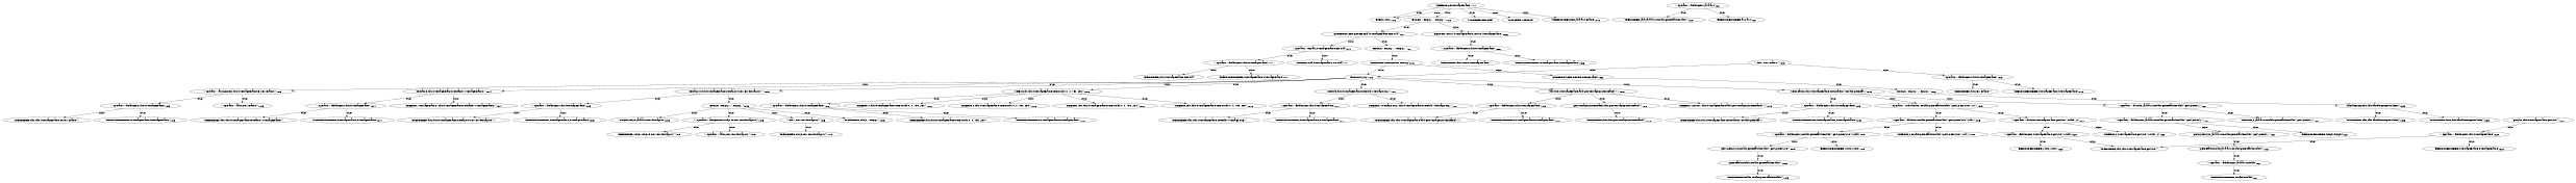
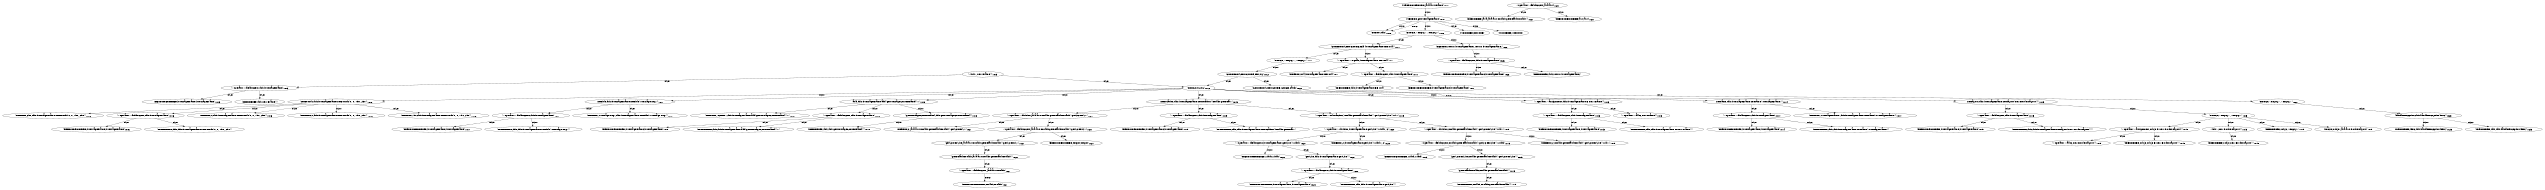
  digraph {
    n1 [label=<(METHOD,getMessageFrame)<SUB>1010</SUB>>]
    n2 [label=<(PARAM,this)<SUB>1010</SUB>>]
    n3 [label=<(BLOCK,&lt;empty&gt;,&lt;empty&gt;)<SUB>1010</SUB>>]
    n4 [label=<(MODIFIER,PRIVATE)>]
    n5 [label=<(MODIFIER,VIRTUAL)>]
    n6 [label=<(METHOD_RETURN,java.awt.Frame)<SUB>1010</SUB>>]
    n7 [label=<(CONTROL_STRUCTURE,IF,if (iMessageFrame == null))<SUB>1011</SUB>>]
    n8 [label=<(RETURN,return iMessageFrame;,return iMessageFrame;)<SUB>1026</SUB>>]
    n9 [label=<(&lt;operator&gt;.equals,iMessageFrame == null)<SUB>1011</SUB>>]
    n10 [label=<(BLOCK,&lt;empty&gt;,&lt;empty&gt;)<SUB>1011</SUB>>]
    n11 [label=<(&lt;operator&gt;.fieldAccess,this.iMessageFrame)<SUB>1026</SUB>>]
    n12 [label=<(&lt;operator&gt;.fieldAccess,this.iMessageFrame)<SUB>1011</SUB>>]
    n13 [label=<(LITERAL,null,iMessageFrame == null)<SUB>1011</SUB>>]
    n14 [label=<(CONTROL_STRUCTURE,TRY,try)<SUB>1012</SUB>>]
    n15 [label=<(IDENTIFIER,this,iMessageFrame == null)>]
    n16 [label=<(FIELD_IDENTIFIER,iMessageFrame,iMessageFrame)<SUB>1011</SUB>>]
    n17 [label=<(BLOCK,try,try)<SUB>1012</SUB>>]
    n18 [label=<(CONTROL_STRUCTURE,CATCH,catch)<SUB>1022</SUB>>]
    n19 [label=<(&lt;operator&gt;.assignment,this.iMessageFrame = new Frame())<SUB>1013</SUB>>]
    n20 [label=<(setName,this.iMessageFrame.setName(&quot;MessageFrame&quot;))<SUB>1014</SUB>>]
    n21 [label=<(setLayout,this.iMessageFrame.setLayout(new BorderLayout()))<SUB>1015</SUB>>]
    n22 [label=<(setBounds,this.iMessageFrame.setBounds(0, 0, 750, 250))<SUB>1016</SUB>>]
    n23 [label=<(setTitle,this.iMessageFrame.setTitle(&quot;Message Log&quot;))<SUB>1017</SUB>>]
    n24 [label=<(add,this.iMessageFrame.add(getMessageContentPanel()...)<SUB>1018</SUB>>]
    n25 [label=<(setLocation,this.iMessageFrame.setLocation((Toolkit.getDefa...)<SUB>1019</SUB>>]
    n26 [label=<(BLOCK,&lt;empty&gt;,&lt;empty&gt;)<SUB>1022</SUB>>]
    n27 [label=<(&lt;operator&gt;.fieldAccess,this.iMessageFrame)<SUB>1013</SUB>>]
    n28 [label=<(&lt;operator&gt;.alloc,new Frame())<SUB>1013</SUB>>]
    n29 [label=<(&lt;init&gt;,new Frame())<SUB>1013</SUB>>]
    n30 [label=<(&lt;operator&gt;.fieldAccess,this.iMessageFrame)<SUB>1013</SUB>>]
    n31 [label=<(&lt;operator&gt;.fieldAccess,this.iMessageFrame)<SUB>1014</SUB>>]
    n32 [label=<(LITERAL,&quot;MessageFrame&quot;,this.iMessageFrame.setName(&quot;MessageFrame&quot;))<SUB>1014</SUB>>]
    n33 [label=<(&lt;operator&gt;.fieldAccess,this.iMessageFrame)<SUB>1015</SUB>>]
    n34 [label=<(BLOCK,&lt;empty&gt;,&lt;empty&gt;)<SUB>1015</SUB>>]
    n35 [label=<(&lt;operator&gt;.fieldAccess,this.iMessageFrame)<SUB>1016</SUB>>]
    n36 [label=<(LITERAL,0,this.iMessageFrame.setBounds(0, 0, 750, 250))<SUB>1016</SUB>>]
    n37 [label=<(LITERAL,0,this.iMessageFrame.setBounds(0, 0, 750, 250))<SUB>1016</SUB>>]
    n38 [label=<(LITERAL,750,this.iMessageFrame.setBounds(0, 0, 750, 250))<SUB>1016</SUB>>]
    n39 [label=<(LITERAL,250,this.iMessageFrame.setBounds(0, 0, 750, 250))<SUB>1016</SUB>>]
    n40 [label=<(&lt;operator&gt;.fieldAccess,this.iMessageFrame)<SUB>1017</SUB>>]
    n41 [label=<(LITERAL,&quot;Message Log&quot;,this.iMessageFrame.setTitle(&quot;Message Log&quot;))<SUB>1017</SUB>>]
    n42 [label=<(&lt;operator&gt;.fieldAccess,this.iMessageFrame)<SUB>1018</SUB>>]
    n43 [label=<(getMessageContentPanel,this.getMessageContentPanel())<SUB>1018</SUB>>]
    n44 [label=<(LITERAL,&quot;Center&quot;,this.iMessageFrame.add(getMessageContentPanel()...)<SUB>1018</SUB>>]
    n45 [label=<(&lt;operator&gt;.fieldAccess,this.iMessageFrame)<SUB>1019</SUB>>]
    n46 [label=<(&lt;operator&gt;.subtraction,(Toolkit.getDefaultToolkit().getScreenSize().wi...)<SUB>1019</SUB>>]
    n47 [label=<(&lt;operator&gt;.division,java.awt.Toolkit.getDefaultToolkit().getScreenS...)<SUB>1021</SUB>>]
    n48 [label=<(IDENTIFIER,this,this.iMessageFrame = new Frame())>]
    n49 [label=<(FIELD_IDENTIFIER,iMessageFrame,iMessageFrame)<SUB>1013</SUB>>]
    n50 [label=<(IDENTIFIER,this,new Frame())>]
    n51 [label=<(FIELD_IDENTIFIER,iMessageFrame,iMessageFrame)<SUB>1013</SUB>>]
    n52 [label=<(IDENTIFIER,this,this.iMessageFrame.setName(&quot;MessageFrame&quot;))>]
    n53 [label=<(FIELD_IDENTIFIER,iMessageFrame,iMessageFrame)<SUB>1014</SUB>>]
    n54 [label=<(IDENTIFIER,this,this.iMessageFrame.setLayout(new BorderLayout()))>]
    n55 [label=<(FIELD_IDENTIFIER,iMessageFrame,iMessageFrame)<SUB>1015</SUB>>]
    n56 [label=<(LOCAL,$obj8: java.awt.BorderLayout)<SUB>1015</SUB>>]
    n57 [label=<(&lt;operator&gt;.assignment,$obj8 = new BorderLayout())<SUB>1015</SUB>>]
    n58 [label=<(&lt;init&gt;,new BorderLayout())<SUB>1015</SUB>>]
    n59 [label=<(IDENTIFIER,$obj8,&lt;empty&gt;)<SUB>1015</SUB>>]
    n60 [label=<(IDENTIFIER,$obj8,$obj8 = new BorderLayout())<SUB>1015</SUB>>]
    n61 [label=<(&lt;operator&gt;.alloc,new BorderLayout())<SUB>1015</SUB>>]
    n62 [label=<(IDENTIFIER,$obj8,new BorderLayout())<SUB>1015</SUB>>]
    n63 [label=<(IDENTIFIER,this,this.iMessageFrame.setBounds(0, 0, 750, 250))>]
    n64 [label=<(FIELD_IDENTIFIER,iMessageFrame,iMessageFrame)<SUB>1016</SUB>>]
    n65 [label=<(IDENTIFIER,this,this.iMessageFrame.setTitle(&quot;Message Log&quot;))>]
    n66 [label=<(FIELD_IDENTIFIER,iMessageFrame,iMessageFrame)<SUB>1017</SUB>>]
    n67 [label=<(IDENTIFIER,this,this.iMessageFrame.add(getMessageContentPanel()...)>]
    n68 [label=<(FIELD_IDENTIFIER,iMessageFrame,iMessageFrame)<SUB>1018</SUB>>]
    n69 [label=<(IDENTIFIER,this,this.getMessageContentPanel())<SUB>1018</SUB>>]
    n70 [label=<(IDENTIFIER,this,this.iMessageFrame.setLocation((Toolkit.getDefa...)>]
    n71 [label=<(FIELD_IDENTIFIER,iMessageFrame,iMessageFrame)<SUB>1019</SUB>>]
    n72 [label=<(&lt;operator&gt;.division,Toolkit.getDefaultToolkit().getScreenSize().wid...)<SUB>1019</SUB>>]
    n73 [label=<(&lt;operator&gt;.division,iMessageFrame.getSize().width / 2)<SUB>1020</SUB>>]
    n74 [label=<(&lt;operator&gt;.fieldAccess,java.awt.Toolkit.getDefaultToolkit().getScreenS...)<SUB>1021</SUB>>]
    n75 [label=<(LITERAL,2,java.awt.Toolkit.getDefaultToolkit().getScreenS...)<SUB>1021</SUB>>]
    n76 [label=<(&lt;operator&gt;.fieldAccess,Toolkit.getDefaultToolkit().getScreenSize().width)<SUB>1019</SUB>>]
    n77 [label=<(LITERAL,2,Toolkit.getDefaultToolkit().getScreenSize().wid...)<SUB>1019</SUB>>]
    n78 [label=<(&lt;operator&gt;.fieldAccess,iMessageFrame.getSize().width)<SUB>1020</SUB>>]
    n79 [label=<(LITERAL,2,iMessageFrame.getSize().width / 2)<SUB>1020</SUB>>]
    n80 [label=<(getScreenSize,Toolkit.getDefaultToolkit().getScreenSize())<SUB>8019</SUB>>]
    n81 [label=<(FIELD_IDENTIFIER,width,width)<SUB>1019</SUB>>]
    n82 [label=<(getDefaultToolkit,Toolkit.getDefaultToolkit())<SUB>1019</SUB>>]
    n83 [label=<(IDENTIFIER,Toolkit,Toolkit.getDefaultToolkit())<SUB>1019</SUB>>]
    n84 [label=<(getSize,this.iMessageFrame.getSize())<SUB>1020</SUB>>]
    n85 [label=<(FIELD_IDENTIFIER,width,width)<SUB>1020</SUB>>]
    n86 [label=<(&lt;operator&gt;.fieldAccess,this.iMessageFrame)<SUB>1020</SUB>>]
    n87 [label=<(IDENTIFIER,this,this.iMessageFrame.getSize())>]
    n88 [label=<(FIELD_IDENTIFIER,iMessageFrame,iMessageFrame)<SUB>1020</SUB>>]
    n89 [label=<(getScreenSize,java.awt.Toolkit.getDefaultToolkit().getScreenS...)<SUB>1021</SUB>>]
    n90 [label=<(FIELD_IDENTIFIER,height,height)<SUB>1021</SUB>>]
    n91 [label=<(getDefaultToolkit,java.awt.Toolkit.getDefaultToolkit())<SUB>1021</SUB>>]
    n92 [label=<(&lt;operator&gt;.fieldAccess,java.awt.Toolkit)<SUB>1021</SUB>>]
    n93 [label=<(FIELD_IDENTIFIER,Toolkit,Toolkit)<SUB>1021</SUB>>]
    n94 [label=<(&lt;operator&gt;.fieldAccess,java.awt)<SUB>1021</SUB>>]
    n95 [label=<(IDENTIFIER,java,java.awt.Toolkit.getDefaultToolkit())<SUB>1021</SUB>>]
    n96 [label=<(FIELD_IDENTIFIER,awt,awt)<SUB>1021</SUB>>]
    n97 [label=<(handleException,this.handleException(iExc))<SUB>1023</SUB>>]
    n98 [label=<(IDENTIFIER,this,this.handleException(iExc))<SUB>1023</SUB>>]
    n99 [label=<(IDENTIFIER,iExc,this.handleException(iExc))<SUB>1023</SUB>>]
    n100 [label=<(IDENTIFIER,this,return iMessageFrame;)>]
    n101 [label=<(FIELD_IDENTIFIER,iMessageFrame,iMessageFrame)<SUB>1026</SUB>>]
    n1 -> n2 [label="AST: "]
    n1 -> n2 [label="DDG: "]
    n1 -> n3 [label="AST: "]
    n1 -> n4 [label="AST: "]
-   n1 -> n5 [label="DDG: "]
-   n1 -> n6 [label="AST: "]
+   n1 -> n5 [label="AST: "]
+   n6 -> n1 [label="AST: "]
    n3 -> n7 [label="AST: "]
    n3 -> n8 [label="AST: "]
    n7 -> n9 [label="AST: "]
    n7 -> n10 [label="AST: "]
    n8 -> n11 [label="AST: "]
    n9 -> n12 [label="AST: "]
    n9 -> n13 [label="AST: "]
    n10 -> n14 [label="AST: "]
    n11 -> n100 [label="AST: "]
    n11 -> n101 [label="AST: "]
    n12 -> n15 [label="AST: "]
    n12 -> n16 [label="AST: "]
    n14 -> n17 [label="AST: "]
    n14 -> n18 [label="AST: "]
    n17 -> n19 [label="AST: "]
    n17 -> n20 [label="AST: "]
-   n17 -> n21 [label="AST: "]
+   n17 -> n21 [label="DDG: "]
    n17 -> n22 [label="AST: "]
    n17 -> n23 [label="AST: "]
    n17 -> n24 [label="AST: "]
    n17 -> n25 [label="AST: "]
    n18 -> n26 [label="AST: "]
    n19 -> n27 [label="AST: "]
    n19 -> n28 [label="AST: "]
    n20 -> n31 [label="AST: "]
    n20 -> n32 [label="AST: "]
    n21 -> n33 [label="AST: "]
    n21 -> n34 [label="AST: "]
    n22 -> n35 [label="AST: "]
    n22 -> n36 [label="AST: "]
    n22 -> n37 [label="AST: "]
    n22 -> n38 [label="AST: "]
    n22 -> n39 [label="AST: "]
    n23 -> n40 [label="AST: "]
    n23 -> n41 [label="AST: "]
    n24 -> n42 [label="AST: "]
    n24 -> n43 [label="AST: "]
    n24 -> n44 [label="AST: "]
    n25 -> n45 [label="AST: "]
    n25 -> n46 [label="AST: "]
    n25 -> n47 [label="AST: "]
    n26 -> n97 [label="AST: "]
    n27 -> n48 [label="AST: "]
    n27 -> n49 [label="AST: "]
    n29 -> n17 [label="AST: "]
    n29 -> n30 [label="AST: "]
    n30 -> n50 [label="AST: "]
    n30 -> n51 [label="AST: "]
    n31 -> n52 [label="AST: "]
    n31 -> n53 [label="AST: "]
    n33 -> n54 [label="AST: "]
    n33 -> n55 [label="AST: "]
    n34 -> n56 [label="AST: "]
    n34 -> n57 [label="AST: "]
    n34 -> n58 [label="AST: "]
    n34 -> n59 [label="AST: "]
    n35 -> n63 [label="AST: "]
    n35 -> n64 [label="AST: "]
    n40 -> n65 [label="AST: "]
    n40 -> n66 [label="AST: "]
    n42 -> n67 [label="AST: "]
    n42 -> n68 [label="AST: "]
    n43 -> n69 [label="AST: "]
    n45 -> n70 [label="AST: "]
    n45 -> n71 [label="AST: "]
    n46 -> n72 [label="AST: "]
    n46 -> n73 [label="AST: "]
    n47 -> n74 [label="AST: "]
    n47 -> n75 [label="AST: "]
    n57 -> n60 [label="AST: "]
    n57 -> n61 [label="AST: "]
    n58 -> n62 [label="AST: "]
    n72 -> n76 [label="AST: "]
    n72 -> n77 [label="AST: "]
    n73 -> n78 [label="AST: "]
    n73 -> n79 [label="AST: "]
    n74 -> n89 [label="AST: "]
    n74 -> n90 [label="AST: "]
    n76 -> n80 [label="AST: "]
    n76 -> n81 [label="AST: "]
-   n78 -> n87 [label="AST: "]
+   n78 -> n84 [label="AST: "]
    n78 -> n85 [label="AST: "]
    n80 -> n82 [label="AST: "]
    n82 -> n83 [label="AST: "]
    n84 -> n86 [label="AST: "]
    n86 -> n87 [label="AST: "]
    n86 -> n88 [label="AST: "]
    n89 -> n91 [label="AST: "]
    n91 -> n92 [label="AST: "]
-   n92 -> n93 [label="AST: "]
+   n92 -> n93 [label="DDG: "]
    n94 -> n95 [label="AST: "]
    n94 -> n96 [label="AST: "]
    n97 -> n98 [label="AST: "]
    n97 -> n99 [label="AST: "]
  }
